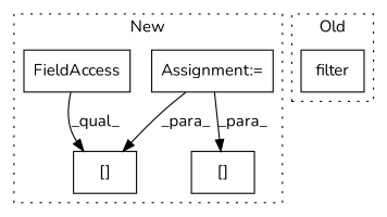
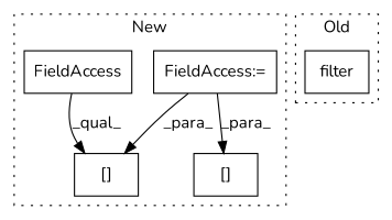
  digraph {
    fontname=Nunito
    node [a=2 l="17,1" shape=box fontname=Nunito]
    edge [fontname=Nunito]
    n1 [label="[]" s="745,771"]
-   n2 [a=7 l=1 label="Assignment:=" s=387]
+   n2 [a=7 l=1 label="FieldAccess:=" s=387]
    n3 [a=22 l=16 label=FieldAccess s=745]
    n4 [label="[]" s="667,693"]
    n5 [a=32 l="7,1" label=filter s="429,476"]
    subgraph cluster_1 {
      label=New
      style=dotted
      n1
      n2
      n3
      n4
    }
    subgraph cluster_2 {
      label=Old
      style=dotted
      n5
    }
    n2 -> n1 [label=_para_]
    n2 -> n4 [label=_para_]
    n3 -> n1 [label=_qual_]
  }
